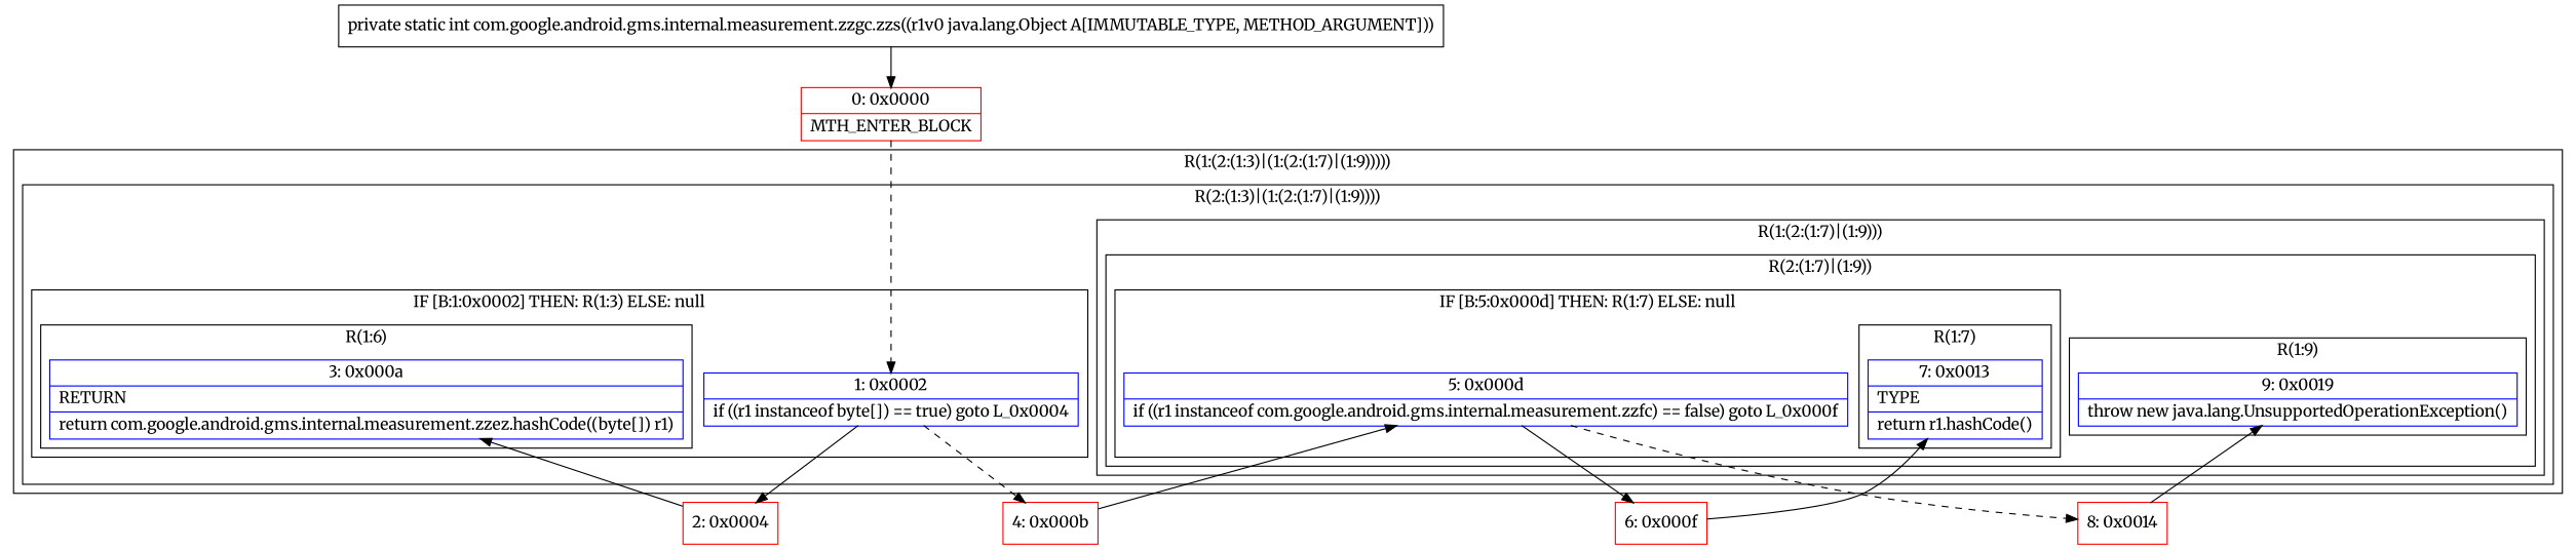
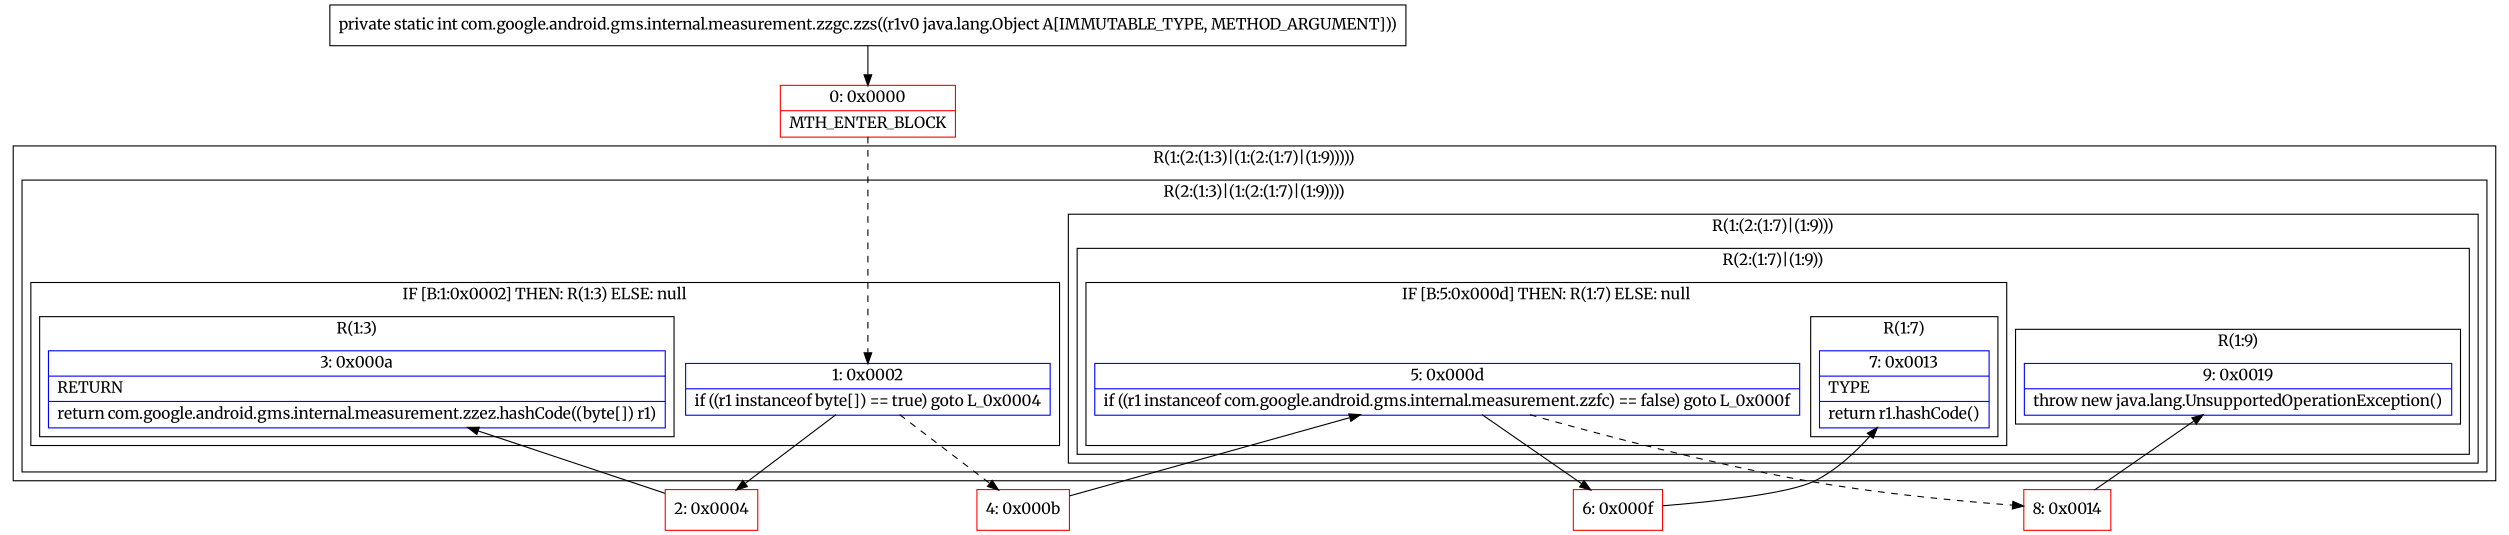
  digraph {
    fontname=Merriweather
    node [color=blue fontname=Merriweather shape=record]
    edge [fontname=Merriweather]
    n1 [label="{3\:\ 0x000a|RETURN\l|return com.google.android.gms.internal.measurement.zzez.hashCode((byte[]) r1)\l}"]
    n2 [label="{1\:\ 0x0002|if ((r1 instanceof byte[]) == true) goto L_0x0004\l}"]
    n3 [label="{7\:\ 0x0013|TYPE\l|return r1.hashCode()\l}"]
    n4 [label="{5\:\ 0x000d|if ((r1 instanceof com.google.android.gms.internal.measurement.zzfc) == false) goto L_0x000f\l}"]
    n5 [label="{9\:\ 0x0019|throw new java.lang.UnsupportedOperationException()\l}"]
    n6 [color=red label="{2\:\ 0x0004}"]
    n7 [color=red label="{4\:\ 0x000b}"]
    n8 [color=red label="{6\:\ 0x000f}"]
    n9 [color=red label="{8\:\ 0x0014}"]
    n10 [color=red label="{0\:\ 0x0000|MTH_ENTER_BLOCK\l}"]
    n11 [label="{private static int com.google.android.gms.internal.measurement.zzgc.zzs((r1v0 java.lang.Object A[IMMUTABLE_TYPE, METHOD_ARGUMENT])) }" color=""]
    subgraph cluster_1 {
      label="R(1:(2:(1:3)|(1:(2:(1:7)|(1:9)))))"
      subgraph cluster_2 {
        label="R(2:(1:3)|(1:(2:(1:7)|(1:9))))"
        subgraph cluster_3 {
          label="IF [B:1:0x0002] THEN: R(1:3) ELSE: null"
          n2
          subgraph cluster_4 {
-           label="R(1:6)"
+           label="R(1:3)"
            n1
          }
        }
        subgraph cluster_5 {
          label="R(1:(2:(1:7)|(1:9)))"
          subgraph cluster_6 {
            label="R(2:(1:7)|(1:9))"
            subgraph cluster_7 {
              label="IF [B:5:0x000d] THEN: R(1:7) ELSE: null"
              n4
              subgraph cluster_8 {
                label="R(1:7)"
                n3
              }
            }
            subgraph cluster_9 {
              label="R(1:9)"
              n5
            }
          }
        }
      }
    }
    n2 -> n6
    n2 -> n7 [style=dashed]
    n4 -> n8
    n4 -> n9 [style=dashed]
    n6 -> n1
    n7 -> n4
    n8 -> n3
    n9 -> n5
    n10 -> n2 [style=dashed]
    n11 -> n10
  }
